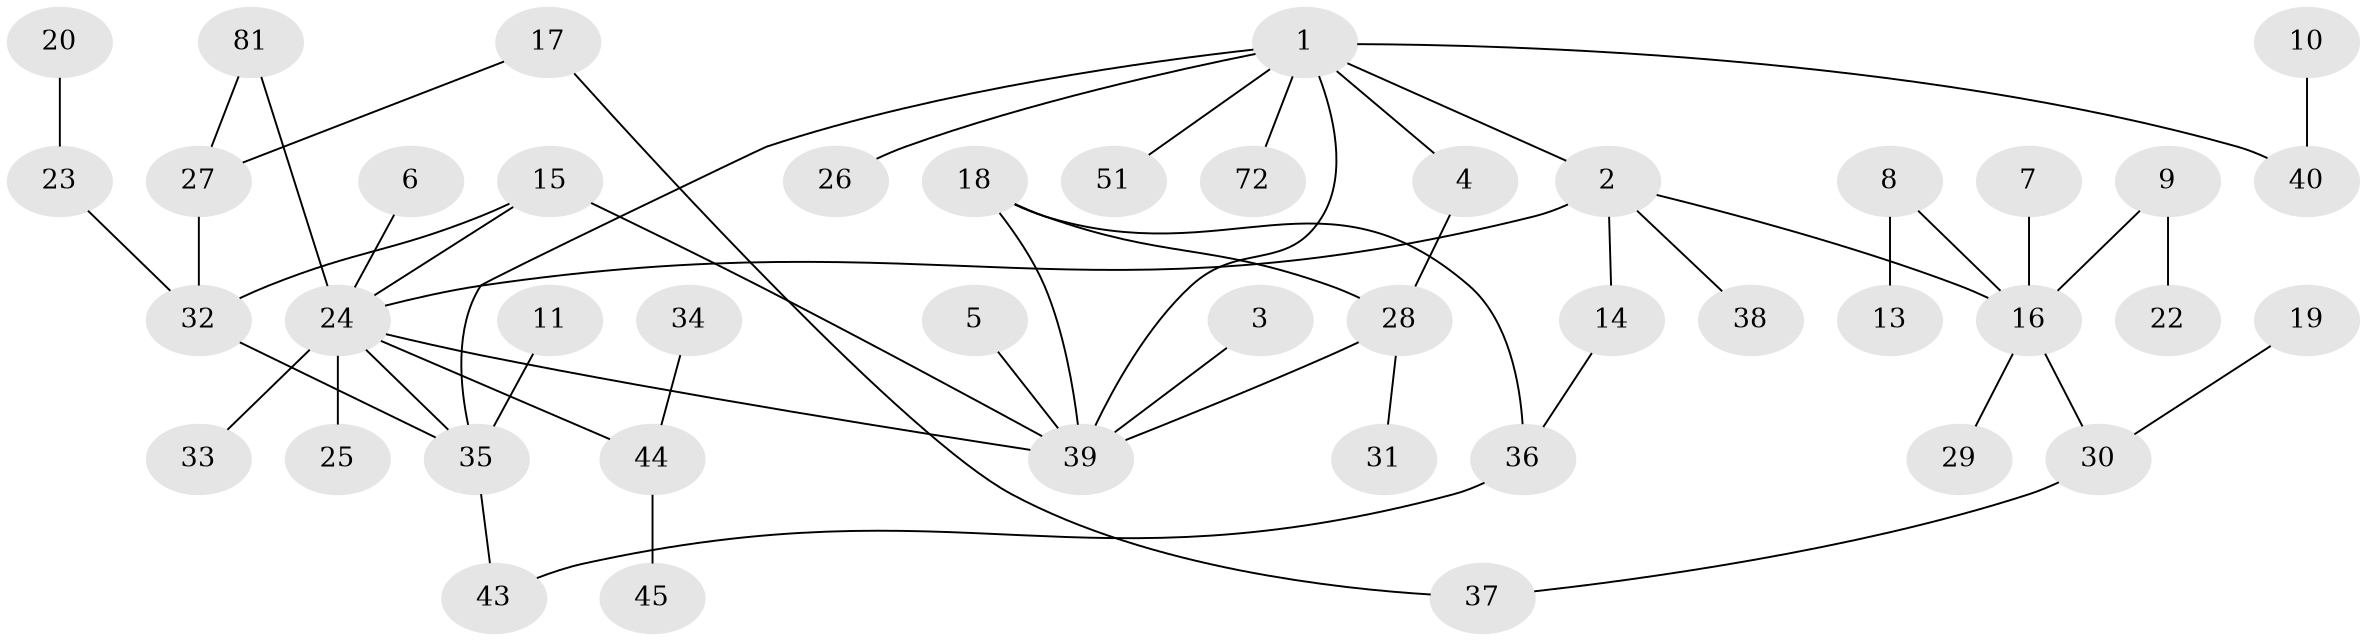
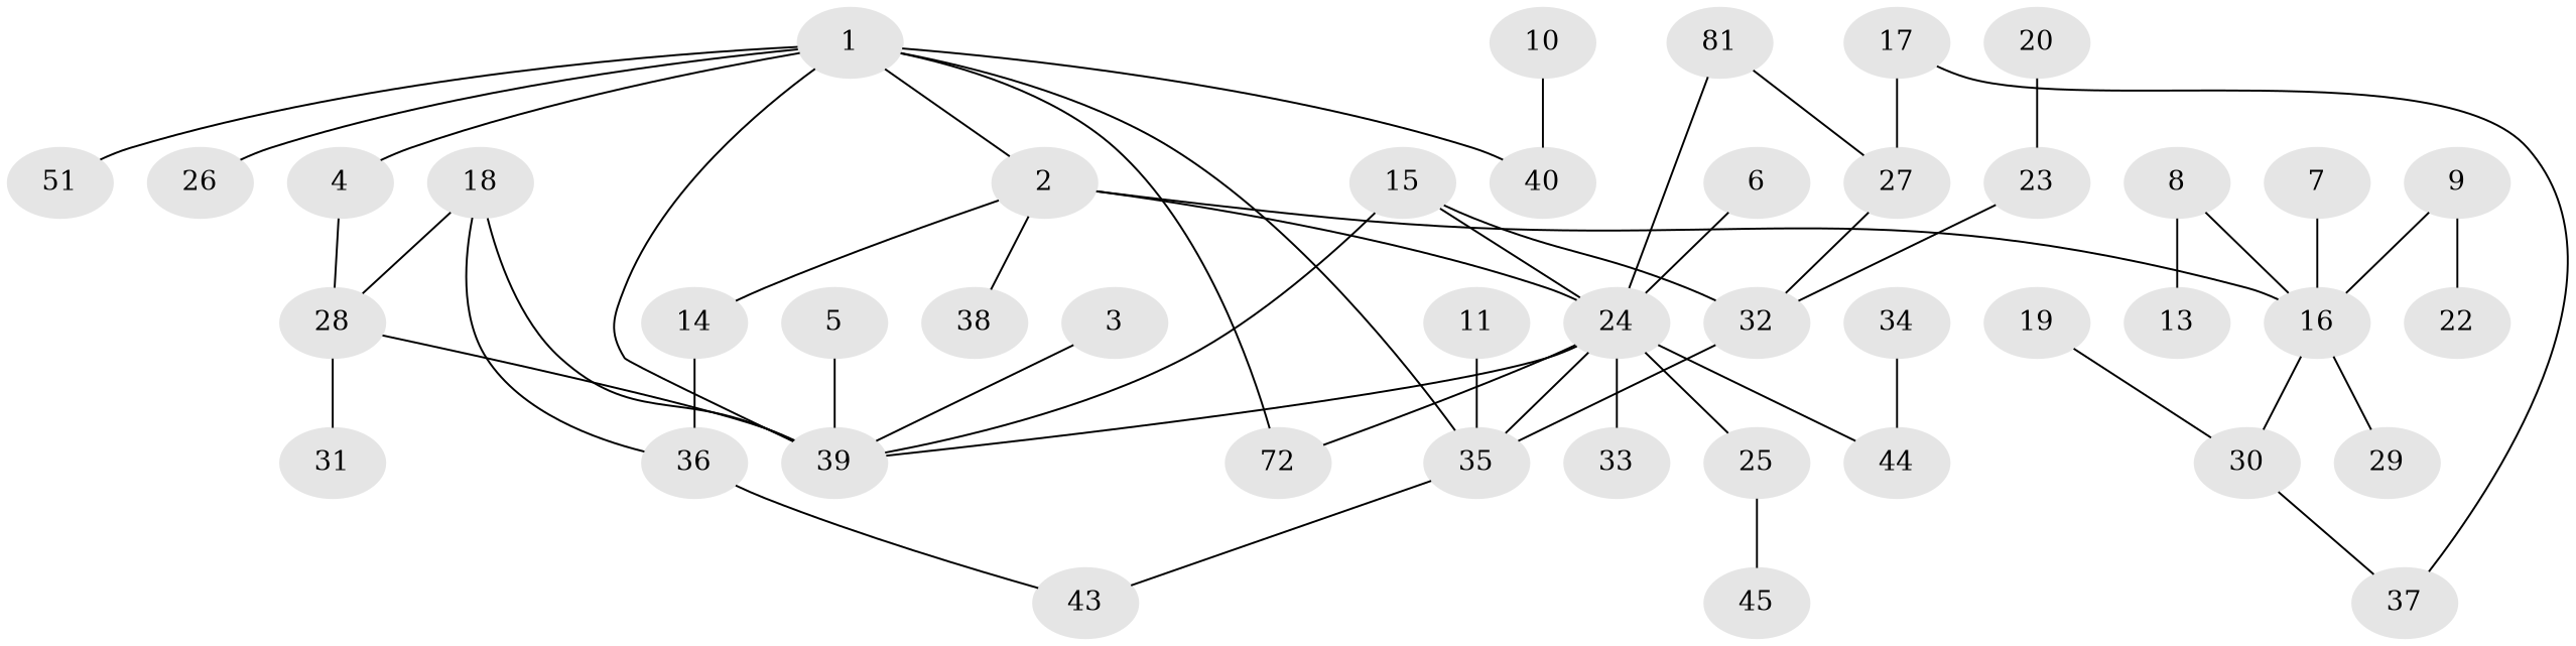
  graph {
    node [color=gray90 style=filled]
    edge [weight=1.0]
    1
    2
    4
    26
    35
    39
    40
    n8 [label=51]
    n9 [label=72]
    14
    16
    24
    38
    28
    43
    36
    29
    30
    25
    33
    44
    3
    31
    5
    6
    7
    8
    13
    9
    22
    10
    11
    15
    32
    37
    17
    27
    18
    19
    20
    23
    n42 [label=81]
    45
    34
    1 -- 2
    1 -- 4
    1 -- 26
    1 -- 35
    1 -- 39
    1 -- 40
    1 -- n8
    1 -- n9
    2 -- 14
    2 -- 16
    2 -- 24 [weight=2.0]
    2 -- 38
    4 -- 28
    35 -- 43
    14 -- 36
    16 -- 29
    16 -- 30
    24 -- 35
    24 -- 39
+   24 -- n9
    24 -- 25
    24 -- 33
    24 -- 44
    28 -- 39
    28 -- 31
    36 -- 43
    30 -- 37
-   44 -- 45
+   25 -- 45
    3 -- 39
    5 -- 39
    6 -- 24
    7 -- 16
    8 -- 16
    8 -- 13
    9 -- 16
    9 -- 22
    10 -- 40
    11 -- 35
    15 -- 39
    15 -- 24
    15 -- 32
    32 -- 35
    17 -- 37
    17 -- 27
    27 -- 32
    18 -- 39
    18 -- 28
    18 -- 36
    19 -- 30
    20 -- 23
    23 -- 32
    n42 -- 24
    n42 -- 27
    34 -- 44
  }
